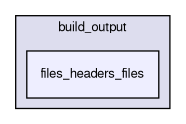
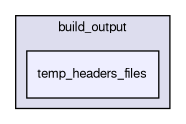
  digraph {
    compound=true
-   n1 [fillcolor="#eeeeff" fontname=FreeSans fontsize=10 label=files_headers_files pencolor=black shape=box style=filled]
+   n1 [fillcolor="#eeeeff" fontname=FreeSans fontsize=10 label=temp_headers_files pencolor=black shape=box style=filled]
    subgraph cluster_1 {
      bgcolor="#ddddee"
      fontname=FreeSans
      fontsize=10
      label=build_output
      pencolor=black
      n1
    }
  }
